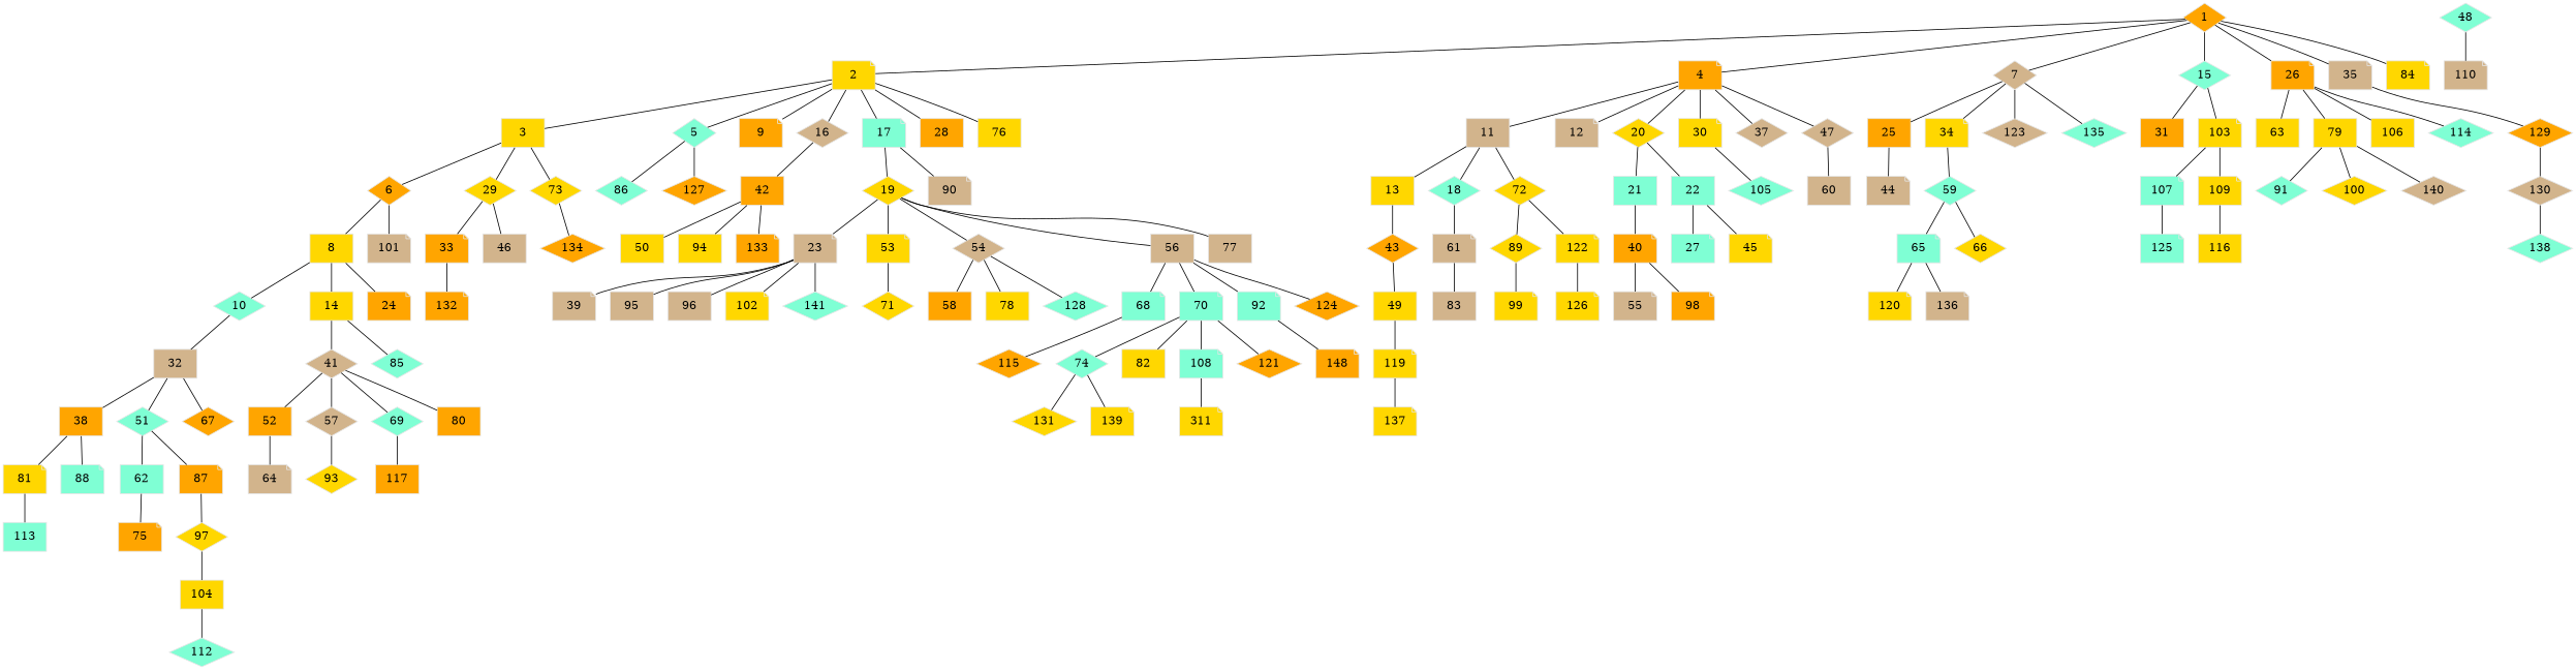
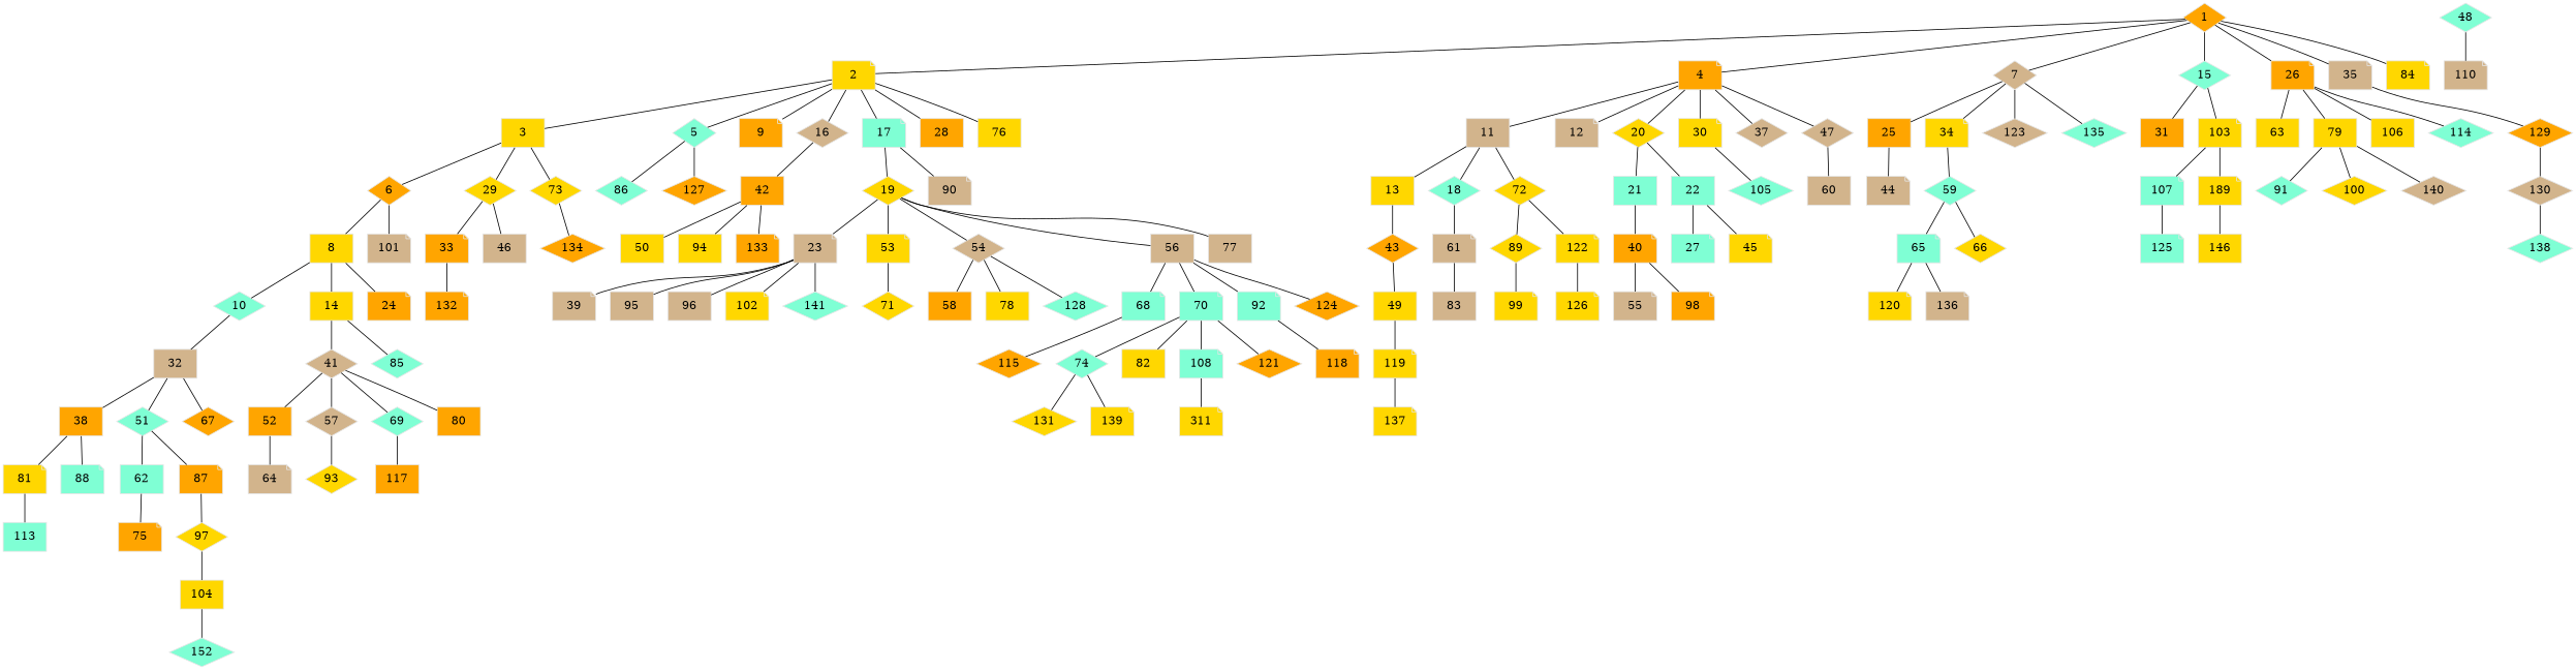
  graph {
    node [color=gray90 fillcolor=gold shape=note style=filled]
    1 [fillcolor=orange shape=diamond]
    2
    4 [fillcolor=orange]
    7 [fillcolor=tan shape=diamond]
    15 [fillcolor=aquamarine shape=diamond]
    26 [fillcolor=orange]
    35 [fillcolor=tan]
    84
    3 [shape=box]
    5 [fillcolor=aquamarine shape=diamond]
    9 [fillcolor=orange]
    16 [fillcolor=tan shape=diamond]
    17 [fillcolor=aquamarine]
    28 [fillcolor=orange shape=box]
    76 [shape=box]
    11 [fillcolor=tan shape=box]
    12 [fillcolor=tan]
    20 [shape=diamond]
    30
    37 [fillcolor=tan shape=diamond]
    47 [fillcolor=tan shape=diamond]
    25 [fillcolor=orange shape=box]
    34
    123 [fillcolor=tan shape=diamond]
    135 [fillcolor=aquamarine shape=diamond]
    31 [fillcolor=orange shape=box]
    103
    63 [shape=box]
    79 [shape=box]
    106 [shape=box]
    114 [fillcolor=aquamarine shape=diamond]
    129 [fillcolor=orange shape=diamond]
    6 [fillcolor=orange shape=diamond]
    29 [shape=diamond]
    73 [shape=diamond]
    86 [fillcolor=aquamarine shape=diamond]
    127 [fillcolor=orange shape=diamond]
    42 [fillcolor=orange shape=box]
    19 [shape=diamond]
    90 [fillcolor=tan]
    8 [shape=box]
    101 [fillcolor=tan]
    33 [fillcolor=orange]
    46 [fillcolor=tan shape=box]
    134 [fillcolor=orange shape=diamond]
    13 [shape=box]
    18 [fillcolor=aquamarine shape=diamond]
    72 [shape=diamond]
    21 [fillcolor=aquamarine shape=box]
    22 [fillcolor=aquamarine shape=box]
    105 [fillcolor=aquamarine shape=diamond]
    60 [fillcolor=tan shape=box]
    10 [fillcolor=aquamarine shape=diamond]
    14 [shape=box]
    24 [fillcolor=orange]
    44 [fillcolor=tan]
    59 [fillcolor=aquamarine shape=diamond]
    32 [fillcolor=tan shape=box]
    41 [fillcolor=tan shape=diamond]
    85 [fillcolor=aquamarine shape=diamond]
    38 [fillcolor=orange shape=box]
    51 [fillcolor=aquamarine shape=diamond]
    67 [fillcolor=orange shape=diamond]
    43 [fillcolor=orange shape=diamond]
    61 [fillcolor=tan]
    89 [shape=diamond]
    122
    49 [shape=box]
    52 [fillcolor=orange shape=box]
    57 [fillcolor=tan shape=diamond]
    69 [fillcolor=aquamarine shape=diamond]
    80 [fillcolor=orange shape=box]
    107 [fillcolor=aquamarine]
-   109
+   109 [label=189]
    50 [shape=box]
    94 [shape=box]
    133 [fillcolor=orange]
    23 [fillcolor=tan]
    53
    54 [fillcolor=tan shape=diamond]
    56 [fillcolor=tan shape=box]
    77 [fillcolor=tan shape=box]
    83 [fillcolor=tan shape=box]
    39 [fillcolor=tan]
    95 [fillcolor=tan shape=box]
    96 [fillcolor=tan shape=box]
    102
    141 [fillcolor=aquamarine shape=diamond]
    71 [shape=diamond]
    58 [fillcolor=orange shape=box]
    78 [shape=box]
    128 [fillcolor=aquamarine shape=diamond]
    68 [fillcolor=aquamarine]
    70 [fillcolor=aquamarine]
    92 [fillcolor=aquamarine]
    124 [fillcolor=orange shape=diamond]
    40 [fillcolor=orange]
    27 [fillcolor=aquamarine]
    45
    55 [fillcolor=tan]
    98 [fillcolor=orange]
    91 [fillcolor=aquamarine shape=diamond]
    100 [shape=diamond]
    140 [fillcolor=tan shape=diamond]
    132 [fillcolor=orange]
    81
    88 [fillcolor=aquamarine]
    62 [fillcolor=aquamarine shape=box]
    87 [fillcolor=orange]
    65 [fillcolor=aquamarine]
    66 [shape=diamond]
    130 [fillcolor=tan shape=diamond]
    48 [fillcolor=aquamarine shape=diamond]
    110 [fillcolor=tan]
    113 [fillcolor=aquamarine shape=box]
    64 [fillcolor=tan]
    93 [shape=diamond]
    117 [fillcolor=orange shape=box]
    119
    137
    75 [fillcolor=orange]
    97 [shape=diamond]
    115 [fillcolor=orange shape=diamond]
    74 [fillcolor=aquamarine shape=diamond]
    82 [shape=box]
    108 [fillcolor=aquamarine]
    121 [fillcolor=orange shape=diamond]
-   118 [fillcolor=orange label=148]
+   118 [fillcolor=orange]
    120
    136 [fillcolor=tan]
    131 [shape=diamond]
    139
    n133 [label=311]
    99
    126
    138 [fillcolor=aquamarine shape=diamond]
    104 [shape=box]
-   112 [fillcolor=aquamarine shape=diamond]
+   112 [fillcolor=aquamarine shape=diamond label=152]
    125 [fillcolor=aquamarine]
-   116 [shape=box]
+   116 [shape=box label=146]
    1 -- 2
    1 -- 4
    1 -- 7
    1 -- 15
    1 -- 26
    1 -- 35
    1 -- 84
    2 -- 3
    2 -- 5
    2 -- 9
    2 -- 16
    2 -- 17
    2 -- 28
    2 -- 76
    4 -- 11
    4 -- 12
    4 -- 20
    4 -- 30
    4 -- 37
    4 -- 47
    7 -- 25
    7 -- 34
    7 -- 123
    7 -- 135
    15 -- 31
    15 -- 103
    26 -- 63
    26 -- 79
    26 -- 106
    26 -- 114
    35 -- 129
    3 -- 6
    3 -- 29
    3 -- 73
    5 -- 86
    5 -- 127
    16 -- 42
    17 -- 19
    17 -- 90
    11 -- 13
    11 -- 18
    11 -- 72
    20 -- 21
    20 -- 22
    30 -- 105
    47 -- 60
    25 -- 44
    34 -- 59
    103 -- 107
    103 -- 109
    79 -- 91
    79 -- 100
    79 -- 140
    129 -- 130
    6 -- 8
    6 -- 101
    29 -- 33
    29 -- 46
    73 -- 134
    42 -- 50
    42 -- 94
    42 -- 133
    19 -- 23
    19 -- 53
    19 -- 54
    19 -- 56
    19 -- 77
    8 -- 10
    8 -- 14
    8 -- 24
    33 -- 132
    13 -- 43
    18 -- 61
    72 -- 89
    72 -- 122
    21 -- 40
    22 -- 27
    22 -- 45
    10 -- 32
    14 -- 41
    14 -- 85
    59 -- 65
    59 -- 66
    32 -- 38
    32 -- 51
    32 -- 67
    41 -- 52
    41 -- 57
    41 -- 69
    41 -- 80
    38 -- 81
    38 -- 88
    51 -- 62
    51 -- 87
    43 -- 49
    61 -- 83
    89 -- 99
    122 -- 126
    49 -- 119
    52 -- 64
    57 -- 93
    69 -- 117
    107 -- 125
    109 -- 116
    23 -- 39
    23 -- 95
    23 -- 96
    23 -- 102
    23 -- 141
    53 -- 71
    54 -- 58
    54 -- 78
    54 -- 128
    56 -- 68
    56 -- 70
    56 -- 92
    56 -- 124
    68 -- 115
    70 -- 74
    70 -- 82
    70 -- 108
    70 -- 121
    92 -- 118
    40 -- 55
    40 -- 98
    81 -- 113
    62 -- 75
    87 -- 97
    65 -- 120
    65 -- 136
    130 -- 138
    48 -- 110
    119 -- 137
    97 -- 104
    74 -- 131
    74 -- 139
    108 -- n133
    104 -- 112
  }
